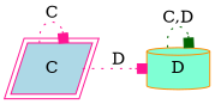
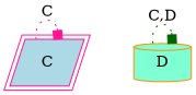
  digraph {
    rankdir=LR
    node [style=filled]
    edge [color=deeppink style=dotted arrowhead=box]
    C [peripheries=2 fillcolor=lightblue color=deeppink shape=parallelogram]
    D [fillcolor=aquamarine color=darkorange shape=cylinder]
    C -> C [label=C]
-   C -> D [label=D]
    D -> D [label="C,D" color=darkgreen]
  }
